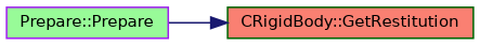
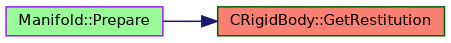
  digraph {
    rankdir=RL
    node [fontname=Helvetica fontsize=10 shape=record style=filled]
    n1 [color=darkgreen fillcolor=salmon fontcolor=black height=0.2 label="CRigidBody::GetRestitution" width=0.4]
-   n2 [color=purple fillcolor=palegreen height=0.2 label="Prepare::Prepare" width=0.4]
+   n2 [color=purple fillcolor=palegreen height=0.2 label="Manifold::Prepare" width=0.4]
    n1 -> n2 [color=midnightblue dir=back fontname=Helvetica fontsize=10 labelfontname=Helvetica labelfontsize=10 style=solid]
  }
